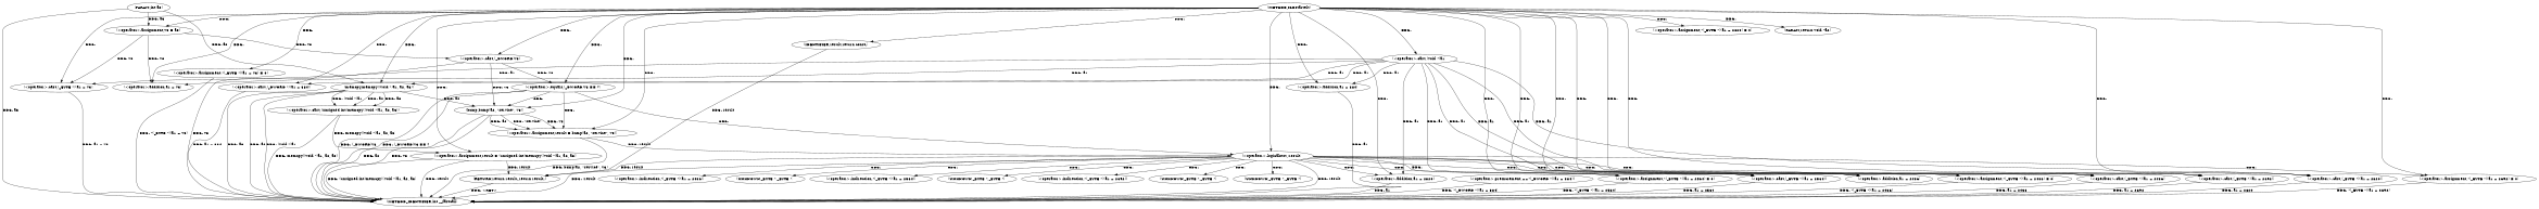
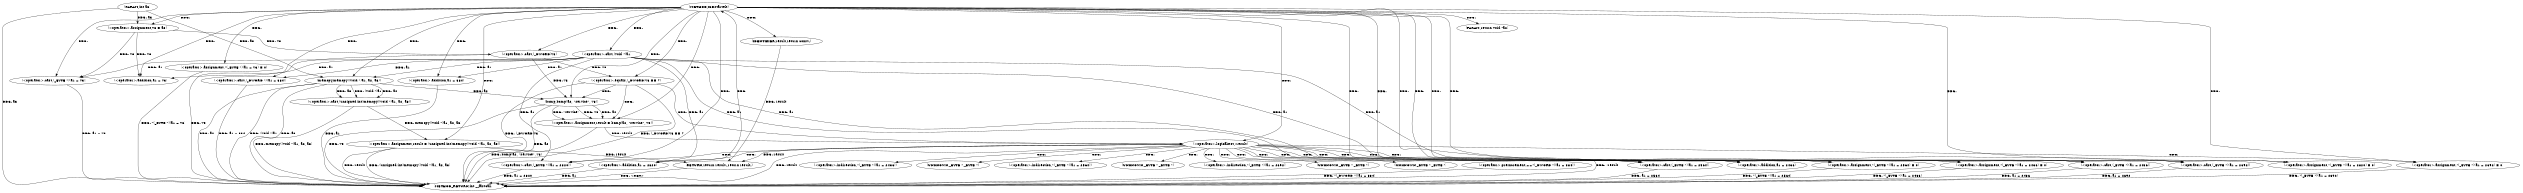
  digraph {
    n1 [label="(METHOD,IGDstartelt)"]
    n2 [label="(PARAM,return void *a2)"]
    n3 [label="(<operator>.assignment,v3 = a3)"]
    n4 [label="(<operator>.assignment,result = (unsigned int)memcpy((void *)a1, a2, a3))"]
    n5 [label="(memcpy,memcpy((void *)a1, a2, a3))"]
    n6 [label="(<operator>.cast,(void *)a1)"]
    n7 [label="(<operator>.assignment,*(_BYTE *)(a1 + v3) = 0)"]
    n8 [label="(<operator>.cast,(_BYTE *)(a1 + v3))"]
    n9 [label="(<operator>.addition,a1 + v3)"]
    n10 [label="(<operator>.cast,(_DWORD *)(a1 + 384))"]
    n11 [label="(<operator>.addition,a1 + 384)"]
    n12 [label="(<operator>.equals,(_DWORD)v3 == 7)"]
    n13 [label="(<operator>.cast,(_DWORD)v3)"]
    n14 [label="(<operator>.assignment,result = bcmp(a2, \"service\", v3))"]
    n15 [label="(bcmp,bcmp(a2, \"service\", v3))"]
    n16 [label="(<operator>.logicalNot,!result)"]
    n17 [label="(<operator>.assignment,*(_BYTE *)(a1 + 2436) = 0)"]
    n18 [label="(<operator>.cast,(_BYTE *)(a1 + 2436))"]
    n19 [label="(<operator>.addition,a1 + 2436)"]
    n20 [label="(<operator>.assignment,*(_BYTE *)(a1 + 2564) = 0)"]
    n21 [label="(<operator>.cast,(_BYTE *)(a1 + 2564))"]
    n22 [label="(<operator>.assignment,*(_BYTE *)(a1 + 2692) = 0)"]
    n23 [label="(<operator>.cast,(_BYTE *)(a1 + 2692))"]
    n24 [label="(<operator>.assignment,*(_BYTE *)(a1 + 2820) = 0)"]
    n25 [label="(<operator>.cast,(_BYTE *)(a1 + 2820))"]
    n26 [label="(<operator>.addition,a1 + 2820)"]
    n27 [label="(IDENTIFIER,result,return const;)"]
    n28 [label="(PARAM,int a3)"]
-   n29 [label="(METHOD_IDENTIFIER,int __fastcall)"]
+   n29 [label="(METHOD_RETURN,int __fastcall)"]
    n30 [label="(RETURN,return result;,return result;)"]
    n31 [label="(<operator>.cast,(unsigned int)memcpy((void *)a1, a2, a3))"]
    n32 [label="(<operator>.indirection,*(_BYTE *)(a1 + 2436))"]
    n33 [label="(UNKNOWN,_BYTE *,_BYTE *)"]
    n34 [label="(<operator>.indirection,*(_BYTE *)(a1 + 2564))"]
    n35 [label="(UNKNOWN,_BYTE *,_BYTE *)"]
    n36 [label="(<operator>.indirection,*(_BYTE *)(a1 + 2692))"]
    n37 [label="(UNKNOWN,_BYTE *,_BYTE *)"]
    n38 [label="(UNKNOWN,_BYTE *,_BYTE *)"]
    n39 [label="(<operator>.preIncrement,++*(_DWORD *)(a1 + 384))"]
    n1 -> n2 [label="DDG: "]
    n1 -> n3 [label="DDG: "]
    n1 -> n4 [label="DDG: "]
    n1 -> n5 [label="DDG: "]
    n1 -> n6 [label="DDG: "]
    n1 -> n7 [label="DDG: "]
    n1 -> n8 [label="DDG: "]
    n1 -> n9 [label="DDG: "]
    n1 -> n10 [label="DDG: "]
    n1 -> n11 [label="DDG: "]
    n1 -> n12 [label="DDG: "]
    n1 -> n13 [label="DDG: "]
    n1 -> n14 [label="DDG: "]
    n1 -> n15 [label="DDG: "]
    n1 -> n16 [label="DDG: "]
    n1 -> n17 [label="DDG: "]
    n1 -> n18 [label="DDG: "]
    n1 -> n19 [label="DDG: "]
    n1 -> n20 [label="DDG: "]
    n1 -> n21 [label="DDG: "]
    n1 -> n22 [label="DDG: "]
    n1 -> n23 [label="DDG: "]
    n1 -> n24 [label="DDG: "]
    n1 -> n25 [label="DDG: "]
-   n1 -> n26 [label="DDG: "]
+   n26 -> n1 [label="DDG: "]
    n1 -> n27 [label="DDG: "]
    n3 -> n8 [label="DDG: v3"]
    n3 -> n9 [label="DDG: v3"]
    n3 -> n13 [label="DDG: v3"]
    n4 -> n29 [label="DDG: (unsigned int)memcpy((void *)a1, a2, a3)"]
    n4 -> n29 [label="DDG: result"]
    n4 -> n30 [label="DDG: result"]
    n5 -> n15 [label="DDG: a2"]
    n5 -> n29 [label="DDG: (void *)a1"]
    n5 -> n29 [label="DDG: a3"]
    n5 -> n29 [label="DDG: a2"]
    n5 -> n31 [label="DDG: (void *)a1"]
    n5 -> n31 [label="DDG: a2"]
    n5 -> n31 [label="DDG: a3"]
    n6 -> n5 [label="DDG: a1"]
    n6 -> n8 [label="DDG: a1"]
    n6 -> n9 [label="DDG: a1"]
    n6 -> n10 [label="DDG: a1"]
    n6 -> n11 [label="DDG: a1"]
    n6 -> n18 [label="DDG: a1"]
    n6 -> n19 [label="DDG: a1"]
    n6 -> n21 [label="DDG: a1"]
    n6 -> n23 [label="DDG: a1"]
    n6 -> n25 [label="DDG: a1"]
    n6 -> n26 [label="DDG: a1"]
    n7 -> n29 [label="DDG: *(_BYTE *)(a1 + v3)"]
    n8 -> n29 [label="DDG: a1 + v3"]
    n10 -> n29 [label="DDG: a1 + 384"]
    n11 -> n29 [label="DDG: a1"]
    n12 -> n14 [label="CDG: "]
    n12 -> n15 [label="CDG: "]
    n12 -> n16 [label="CDG: "]
    n12 -> n29 [label="DDG: (_DWORD)v3 == 7"]
    n12 -> n29 [label="DDG: (_DWORD)v3"]
    n13 -> n12 [label="DDG: v3"]
    n13 -> n15 [label="DDG: v3"]
    n13 -> n29 [label="DDG: v3"]
    n14 -> n16 [label="DDG: result"]
    n14 -> n29 [label="DDG: bcmp(a2, \"service\", v3)"]
    n15 -> n14 [label="DDG: a2"]
    n15 -> n14 [label="DDG: \"service\""]
    n15 -> n14 [label="DDG: v3"]
    n15 -> n29 [label="DDG: v3"]
    n15 -> n29 [label="DDG: a2"]
    n16 -> n17 [label="CDG: "]
    n16 -> n18 [label="CDG: "]
    n16 -> n19 [label="CDG: "]
    n16 -> n20 [label="CDG: "]
-   n16 -> n21 [label="DDG: "]
+   n16 -> n21 [label="CDG: "]
    n16 -> n22 [label="CDG: "]
    n16 -> n23 [label="CDG: "]
+   n16 -> n24 [label="CDG: "]
    n16 -> n25 [label="CDG: "]
    n16 -> n26 [label="CDG: "]
    n16 -> n29 [label="DDG: !result"]
    n16 -> n29 [label="DDG: result"]
    n16 -> n30 [label="DDG: result"]
    n16 -> n32 [label="CDG: "]
    n16 -> n33 [label="CDG: "]
    n16 -> n34 [label="CDG: "]
    n16 -> n35 [label="CDG: "]
    n16 -> n36 [label="CDG: "]
    n16 -> n37 [label="CDG: "]
    n16 -> n38 [label="CDG: "]
    n17 -> n29 [label="DDG: *(_BYTE *)(a1 + 2436)"]
    n18 -> n29 [label="DDG: a1 + 2436"]
    n20 -> n29 [label="DDG: *(_BYTE *)(a1 + 2564)"]
    n21 -> n29 [label="DDG: a1 + 2564"]
    n22 -> n29 [label="DDG: *(_BYTE *)(a1 + 2692)"]
    n23 -> n29 [label="DDG: a1 + 2692"]
    n25 -> n29 [label="DDG: a1 + 2820"]
    n26 -> n29 [label="DDG: a1"]
    n27 -> n30 [label="DDG: result"]
    n28 -> n3 [label="DDG: a3"]
    n28 -> n5 [label="DDG: a3"]
    n28 -> n29 [label="DDG: a3"]
    n30 -> n29 [label="DDG: <RET>"]
    n31 -> n4 [label="DDG: memcpy((void *)a1, a2, a3)"]
    n31 -> n29 [label="DDG: memcpy((void *)a1, a2, a3)"]
    n39 -> n29 [label="DDG: *(_DWORD *)(a1 + 384)"]
  }
